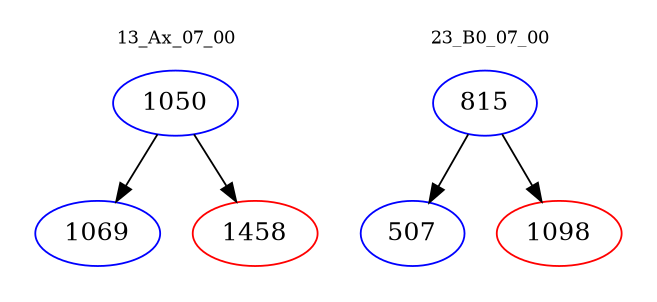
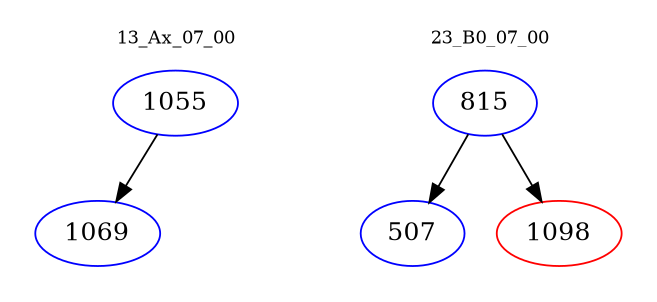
  digraph {
    node [color=blue]
    edge [color=black]
-   n1 [label=1050]
+   n1 [label=1055]
    n2 [label=1069]
-   n3 [color=red label=1458]
    n4 [label=815]
    n5 [label=507]
    n6 [color=red label=1098]
    subgraph cluster_1 {
      color=white
      fontsize=10
      label="13_Ax_07_00"
      n1
      n2
-     n3
    }
    subgraph cluster_2 {
      color=white
      fontsize=10
      label="23_B0_07_00"
      n4
      n5
      n6
    }
    n1 -> n2
-   n1 -> n3
    n4 -> n5
    n4 -> n6
  }
